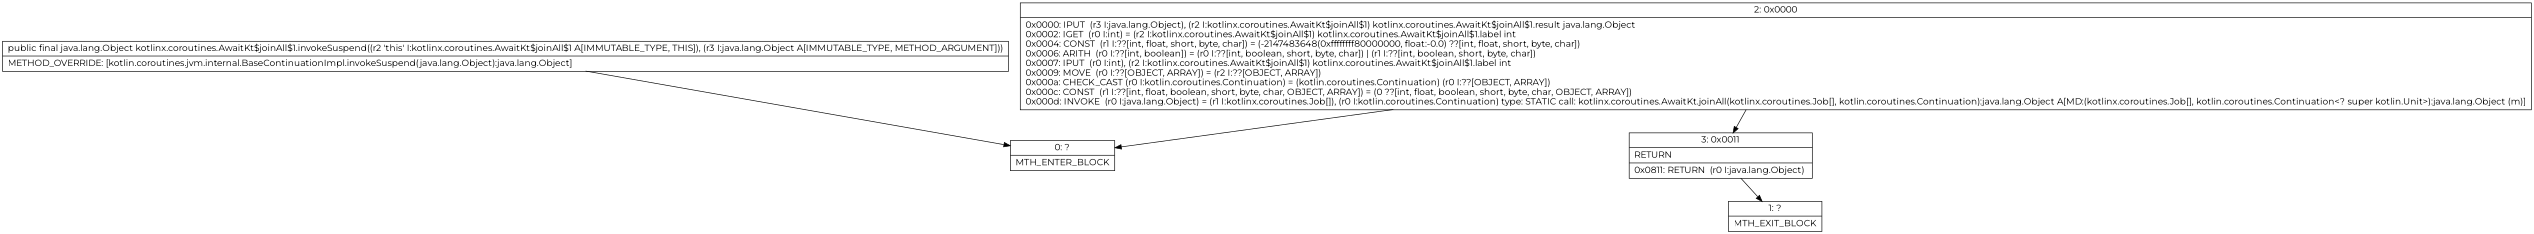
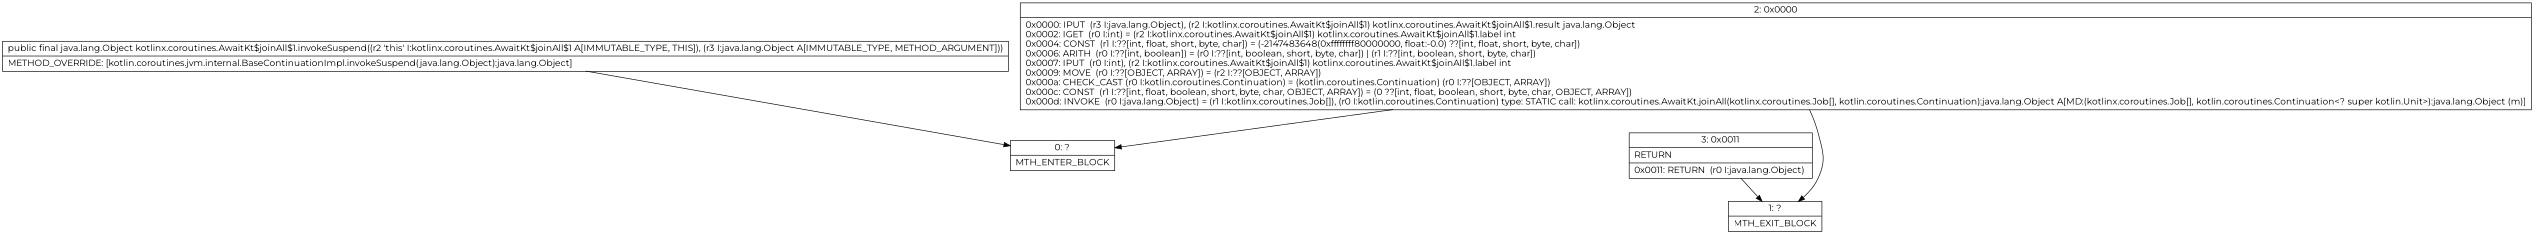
  digraph {
    fontname=Montserrat
    node [fontname=Montserrat shape=record]
    edge [fontname=Montserrat]
    n1 [label="{0\:\ ?|MTH_ENTER_BLOCK\l}"]
    n2 [label="{2\:\ 0x0000|0x0000: IPUT  (r3 I:java.lang.Object), (r2 I:kotlinx.coroutines.AwaitKt$joinAll$1) kotlinx.coroutines.AwaitKt$joinAll$1.result java.lang.Object \l0x0002: IGET  (r0 I:int) = (r2 I:kotlinx.coroutines.AwaitKt$joinAll$1) kotlinx.coroutines.AwaitKt$joinAll$1.label int \l0x0004: CONST  (r1 I:??[int, float, short, byte, char]) = (\-2147483648(0xffffffff80000000, float:\-0.0) ??[int, float, short, byte, char]) \l0x0006: ARITH  (r0 I:??[int, boolean]) = (r0 I:??[int, boolean, short, byte, char]) \| (r1 I:??[int, boolean, short, byte, char]) \l0x0007: IPUT  (r0 I:int), (r2 I:kotlinx.coroutines.AwaitKt$joinAll$1) kotlinx.coroutines.AwaitKt$joinAll$1.label int \l0x0009: MOVE  (r0 I:??[OBJECT, ARRAY]) = (r2 I:??[OBJECT, ARRAY]) \l0x000a: CHECK_CAST (r0 I:kotlin.coroutines.Continuation) = (kotlin.coroutines.Continuation) (r0 I:??[OBJECT, ARRAY]) \l0x000c: CONST  (r1 I:??[int, float, boolean, short, byte, char, OBJECT, ARRAY]) = (0 ??[int, float, boolean, short, byte, char, OBJECT, ARRAY]) \l0x000d: INVOKE  (r0 I:java.lang.Object) = (r1 I:kotlinx.coroutines.Job[]), (r0 I:kotlin.coroutines.Continuation) type: STATIC call: kotlinx.coroutines.AwaitKt.joinAll(kotlinx.coroutines.Job[], kotlin.coroutines.Continuation):java.lang.Object A[MD:(kotlinx.coroutines.Job[], kotlin.coroutines.Continuation\<? super kotlin.Unit\>):java.lang.Object (m)]\l}"]
-   n3 [label="{3\:\ 0x0011|RETURN\l|0x0811: RETURN  (r0 I:java.lang.Object) \l}"]
+   n3 [label="{3\:\ 0x0011|RETURN\l|0x0011: RETURN  (r0 I:java.lang.Object) \l}"]
    n4 [label="{1\:\ ?|MTH_EXIT_BLOCK\l}"]
    n5 [label="{public final java.lang.Object kotlinx.coroutines.AwaitKt$joinAll$1.invokeSuspend((r2 'this' I:kotlinx.coroutines.AwaitKt$joinAll$1 A[IMMUTABLE_TYPE, THIS]), (r3 I:java.lang.Object A[IMMUTABLE_TYPE, METHOD_ARGUMENT]))  | METHOD_OVERRIDE: [kotlin.coroutines.jvm.internal.BaseContinuationImpl.invokeSuspend(java.lang.Object):java.lang.Object]\l}"]
    n2 -> n1
-   n2 -> n3
+   n2 -> n4
    n3 -> n4
    n5 -> n1
  }
